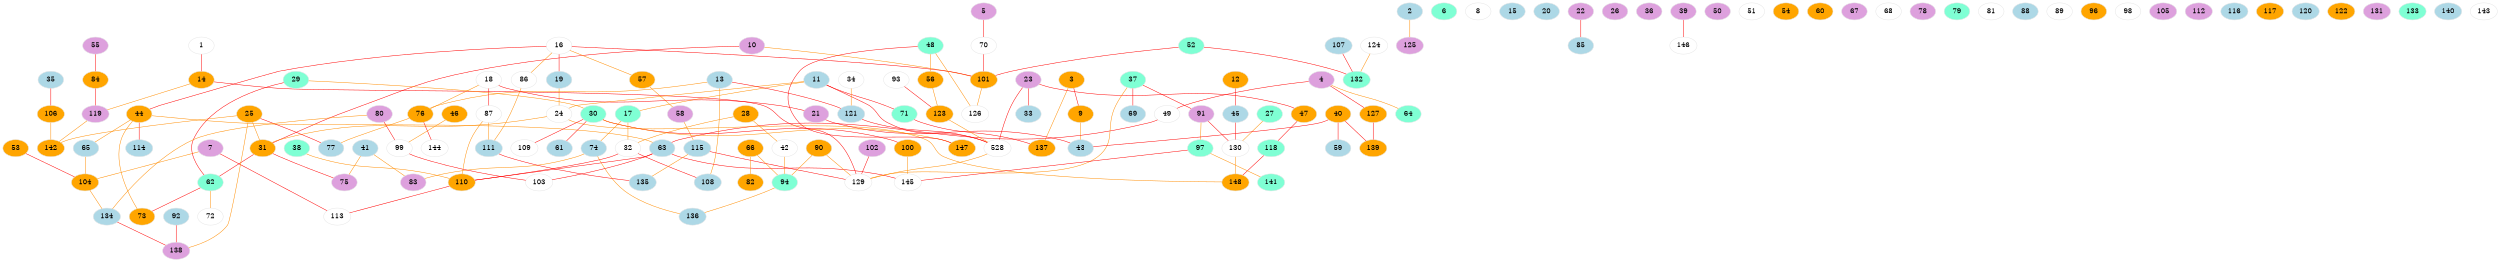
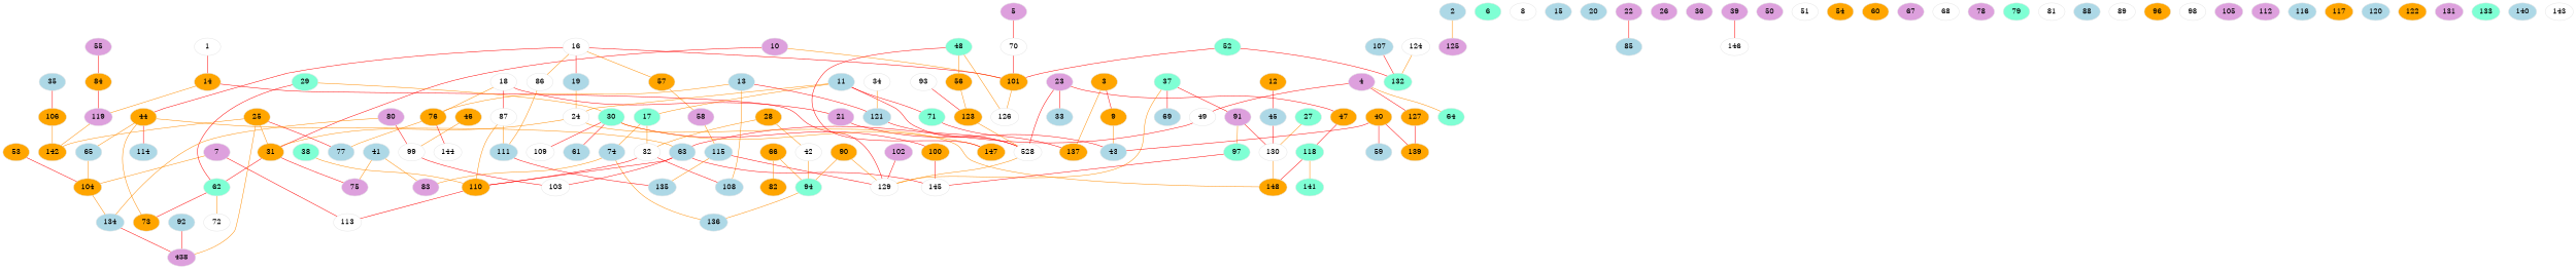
  graph {
    node [color=gray90 fillcolor=orange style=filled]
    edge [color=red]
    1 [fillcolor=white]
    14
    119 [fillcolor=plum]
    129 [fillcolor=white]
    2 [fillcolor=lightblue]
    125 [fillcolor=plum]
    3
    9
    137
    43 [fillcolor=lightblue]
    4 [fillcolor=plum]
    64 [fillcolor=aquamarine]
    127
    49 [fillcolor=white]
    71 [fillcolor=aquamarine]
    139
    5 [fillcolor=plum]
    70 [fillcolor=white]
    101
    6 [fillcolor=aquamarine]
    7 [fillcolor=plum]
    104
    113 [fillcolor=white]
    134 [fillcolor=lightblue]
    8 [fillcolor=white]
    10 [fillcolor=plum]
    31
    62 [fillcolor=aquamarine]
    75 [fillcolor=plum]
    126 [fillcolor=white]
    11 [fillcolor=lightblue]
    17 [fillcolor=aquamarine]
    24 [fillcolor=white]
    n34 [fillcolor=white label=528]
    32 [fillcolor=white]
    74 [fillcolor=lightblue]
    148
    45 [fillcolor=lightblue]
    12
    130 [fillcolor=white]
    13 [fillcolor=lightblue]
    76
    108 [fillcolor=lightblue]
    121 [fillcolor=lightblue]
    77 [fillcolor=lightblue]
    144 [fillcolor=white]
    142
    15 [fillcolor=lightblue]
    16 [fillcolor=white]
    19 [fillcolor=lightblue]
    44
    57
    86 [fillcolor=white]
    63 [fillcolor=lightblue]
    65 [fillcolor=lightblue]
    73
    114 [fillcolor=lightblue]
    58 [fillcolor=plum]
    111 [fillcolor=lightblue]
    110
    83 [fillcolor=plum]
    136 [fillcolor=lightblue]
    18 [fillcolor=white]
    21 [fillcolor=plum]
    87 [fillcolor=white]
    20 [fillcolor=lightblue]
    22 [fillcolor=plum]
    85 [fillcolor=lightblue]
    23 [fillcolor=plum]
    33 [fillcolor=lightblue]
    47
    118 [fillcolor=aquamarine]
    25
-   138 [fillcolor=plum]
+   138 [fillcolor=plum label=438]
    26 [fillcolor=plum]
    27 [fillcolor=aquamarine]
    28
    42 [fillcolor=white]
    94 [fillcolor=aquamarine]
    29 [fillcolor=aquamarine]
    30 [fillcolor=aquamarine]
    61 [fillcolor=lightblue]
    100
    109 [fillcolor=white]
    147
    72 [fillcolor=white]
    145 [fillcolor=white]
    34 [fillcolor=white]
    35 [fillcolor=lightblue]
    106
    36 [fillcolor=plum]
    37 [fillcolor=aquamarine]
    69 [fillcolor=lightblue]
    91 [fillcolor=plum]
    97 [fillcolor=aquamarine]
    38 [fillcolor=aquamarine]
    39 [fillcolor=plum]
    146 [fillcolor=white]
    40
    59 [fillcolor=lightblue]
    41 [fillcolor=lightblue]
    103 [fillcolor=white]
    99 [fillcolor=white]
    46
    48 [fillcolor=aquamarine]
    56
    123
    50 [fillcolor=plum]
    51 [fillcolor=white]
    52 [fillcolor=aquamarine]
    132 [fillcolor=aquamarine]
    53
    54
    55 [fillcolor=plum]
    84
    115 [fillcolor=lightblue]
    135 [fillcolor=lightblue]
    60
    66
    82
    67 [fillcolor=plum]
    68 [fillcolor=white]
    78 [fillcolor=plum]
    79 [fillcolor=aquamarine]
    80 [fillcolor=plum]
    81 [fillcolor=white]
    88 [fillcolor=lightblue]
    89 [fillcolor=white]
    90
    141 [fillcolor=aquamarine]
    92 [fillcolor=lightblue]
    93 [fillcolor=white]
    96
    98 [fillcolor=white]
    102 [fillcolor=plum]
    105 [fillcolor=plum]
    107 [fillcolor=lightblue]
    112 [fillcolor=plum]
    116 [fillcolor=lightblue]
    117
    120 [fillcolor=lightblue]
    122
    124 [fillcolor=white]
    131 [fillcolor=plum]
    133 [fillcolor=aquamarine]
    140 [fillcolor=lightblue]
    143 [fillcolor=white]
    1 -- 14
    14 -- 119 [color=darkorange]
    14 -- 129
    119 -- 142 [color=darkorange]
    2 -- 125 [color=darkorange]
    3 -- 9
    3 -- 137 [color=darkorange]
    9 -- 43 [color=darkorange]
    4 -- 64 [color=darkorange]
    4 -- 127
    4 -- 49
    127 -- 139
    49 -- 63
    71 -- 137
    5 -- 70
    70 -- 101
    101 -- 126 [color=darkorange]
    7 -- 104 [color=darkorange]
    7 -- 113
    104 -- 134 [color=darkorange]
    134 -- 138
    10 -- 101 [color=darkorange]
    10 -- 31
    31 -- 62
    31 -- 75
    62 -- 73
    62 -- 72 [color=darkorange]
    11 -- 71
    11 -- 17 [color=darkorange]
    11 -- 24 [color=darkorange]
    11 -- n34
    17 -- 32 [color=darkorange]
    17 -- 74 [color=darkorange]
    24 -- 31 [color=darkorange]
    24 -- 148 [color=darkorange]
    n34 -- 129 [color=darkorange]
    32 -- 108
    32 -- 110
    74 -- 83 [color=darkorange]
    74 -- 136 [color=darkorange]
    45 -- 130
    12 -- 45
    130 -- 148 [color=darkorange]
    13 -- 76 [color=darkorange]
    13 -- 108 [color=darkorange]
    13 -- 121
    76 -- 77 [color=darkorange]
    76 -- 144
    121 -- n34
    16 -- 101
    16 -- 19
    16 -- 44
    16 -- 57 [color=darkorange]
    16 -- 86 [color=darkorange]
    19 -- 24 [color=darkorange]
    44 -- 63 [color=darkorange]
    44 -- 65 [color=darkorange]
    44 -- 73 [color=darkorange]
    44 -- 114
    57 -- 58 [color=darkorange]
    86 -- 111 [color=darkorange]
    63 -- 110
    63 -- 145
    63 -- 103
    65 -- 104 [color=darkorange]
    58 -- 115 [color=darkorange]
    111 -- 135
    110 -- 113
    18 -- 76 [color=darkorange]
    18 -- 21
    18 -- 87
    21 -- 43
    87 -- 111 [color=darkorange]
    87 -- 110 [color=darkorange]
    22 -- 85
    23 -- n34
    23 -- 33
    23 -- 47
    47 -- 118
    118 -- 148
    25 -- 31 [color=darkorange]
    25 -- 77
    25 -- 142 [color=darkorange]
    25 -- 138 [color=darkorange]
    27 -- 130 [color=darkorange]
    28 -- 32 [color=darkorange]
    28 -- 42 [color=darkorange]
    42 -- 94 [color=darkorange]
    94 -- 136 [color=darkorange]
    29 -- 62
    29 -- 30 [color=darkorange]
    30 -- 61
    30 -- 100
    30 -- 109
    30 -- 147 [color=darkorange]
-   100 -- 145 [color=darkorange]
+   100 -- 145
    34 -- 121 [color=darkorange]
    35 -- 106
    106 -- 142 [color=darkorange]
    37 -- 129 [color=darkorange]
    37 -- 69
    37 -- 91
    91 -- 130
    91 -- 97 [color=darkorange]
    97 -- 145
-   97 -- 141 [color=darkorange]
+   118 -- 141 [color=darkorange]
    38 -- 110 [color=darkorange]
    39 -- 146
    40 -- 43
    40 -- 139
    40 -- 59
    41 -- 75 [color=darkorange]
    41 -- 83 [color=darkorange]
    99 -- 103
    46 -- 99 [color=darkorange]
    48 -- 126 [color=darkorange]
    48 -- 147
    48 -- 56 [color=darkorange]
    56 -- 123 [color=darkorange]
    123 -- n34 [color=darkorange]
    52 -- 101
    52 -- 132
    53 -- 104
    55 -- 84
    84 -- 119
    115 -- 129
    115 -- 135 [color=darkorange]
    66 -- 94 [color=darkorange]
    66 -- 82 [color=darkorange]
    80 -- 134 [color=darkorange]
    80 -- 99
    90 -- 129 [color=darkorange]
    90 -- 94 [color=darkorange]
    92 -- 138
    93 -- 123
    102 -- 129
    107 -- 132
    124 -- 132 [color=darkorange]
  }
